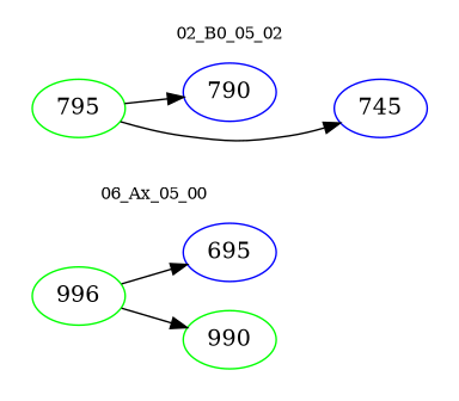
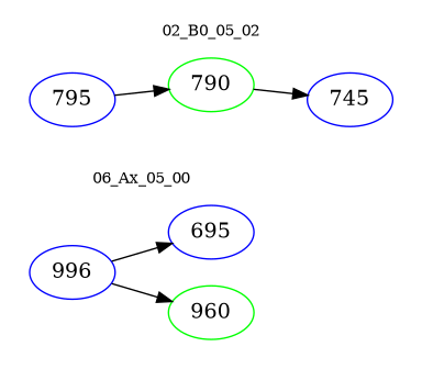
  digraph {
    rankdir=LR
    node [color=blue]
    edge [color=black]
-   n1 [color=green label=996]
-   n2 [color=green label=990]
+   n1 [label=996]
+   n2 [color=green label=960]
    n3 [label=695]
-   n4 [color=green label=795]
+   n4 [label=795]
    n5 [label=745]
-   n6 [label=790]
+   n6 [color=green label=790]
    subgraph cluster_1 {
      color=white
      fontsize=10
      label="06_Ax_05_00"
      n1
      n2
      n3
    }
    subgraph cluster_2 {
      color=white
      fontsize=10
      label="02_B0_05_02"
      n4
      n5
      n6
    }
    n1 -> n2
    n1 -> n3
-   n4 -> n5
+   n6 -> n5
    n4 -> n6
  }
